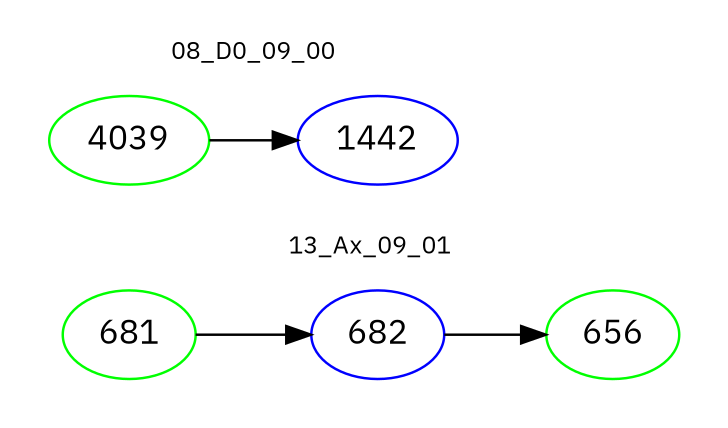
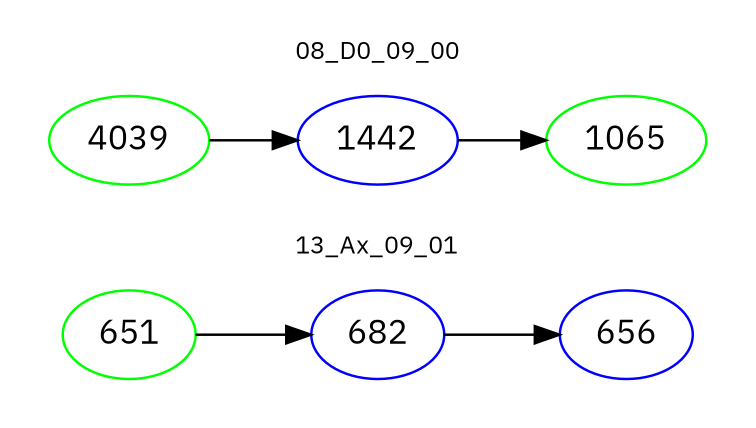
  digraph {
    fontname="IBM Plex Sans"
    rankdir=LR
    node [color=green fontname="IBM Plex Sans"]
    edge [color=black fontname="IBM Plex Sans"]
-   n1 [label=681]
+   n1 [label=651]
    n2 [color=blue label=682]
-   n3 [label=656]
+   n3 [color=blue label=656]
    n4 [label=4039]
    n5 [color=blue label=1442]
+   n6 [label=1065]
    subgraph cluster_1 {
      color=white
      fontsize=10
      label="13_Ax_09_01"
      n1
      n2
      n3
    }
    subgraph cluster_2 {
      color=white
      fontsize=10
      label="08_D0_09_00"
      n4
      n5
+     n6
    }
    n1 -> n2
    n2 -> n3
    n4 -> n5
+   n5 -> n6
  }
